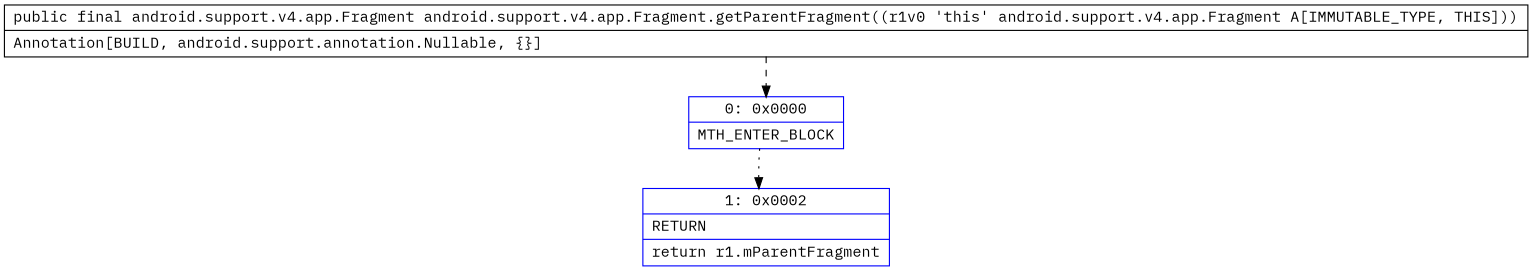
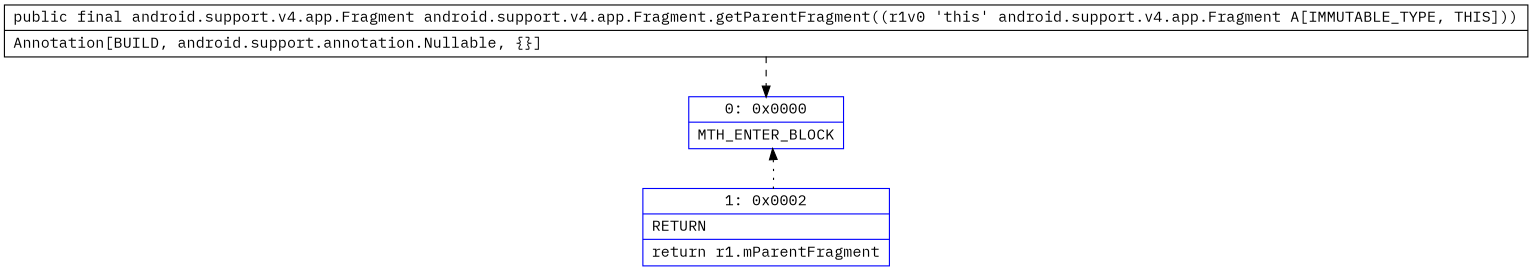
  digraph {
    fontname="IBM Plex Mono"
    node [shape=record color=blue fontname="IBM Plex Mono"]
    edge [fontname="IBM Plex Mono"]
    n1 [label="{0\:\ 0x0000|MTH_ENTER_BLOCK\l}"]
    n2 [label="{1\:\ 0x0002|RETURN\l|return r1.mParentFragment\l}"]
    n3 [label="{public final android.support.v4.app.Fragment android.support.v4.app.Fragment.getParentFragment((r1v0 'this' android.support.v4.app.Fragment A[IMMUTABLE_TYPE, THIS]))  | Annotation[BUILD, android.support.annotation.Nullable, \{\}]\l}" color=black]
-   n1 -> n2 [style=dotted]
+   n2 -> n1 [style=dotted]
    n3 -> n1 [style=dashed]
  }
